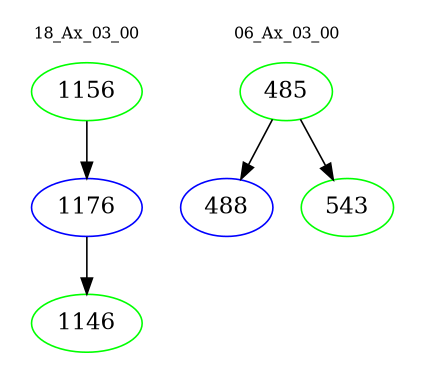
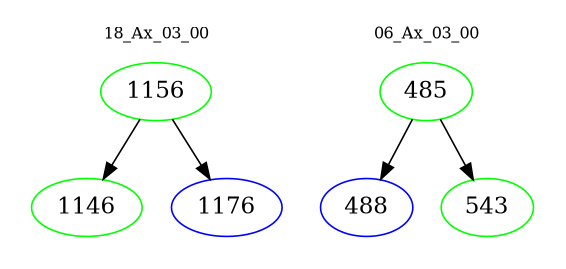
  digraph {
    node [color=green]
    edge [color=black]
    n1 [label=1156]
    n2 [label=1146]
    n3 [color=blue label=1176]
    n4 [label=485]
    n5 [color=blue label=488]
    n6 [label=543]
    subgraph cluster_1 {
      color=white
      fontsize=10
      label="18_Ax_03_00"
      n1
      n2
      n3
    }
    subgraph cluster_2 {
      color=white
      fontsize=10
      label="06_Ax_03_00"
      n4
      n5
      n6
    }
-   n3 -> n2
+   n1 -> n2
    n1 -> n3
    n4 -> n5
    n4 -> n6
  }
